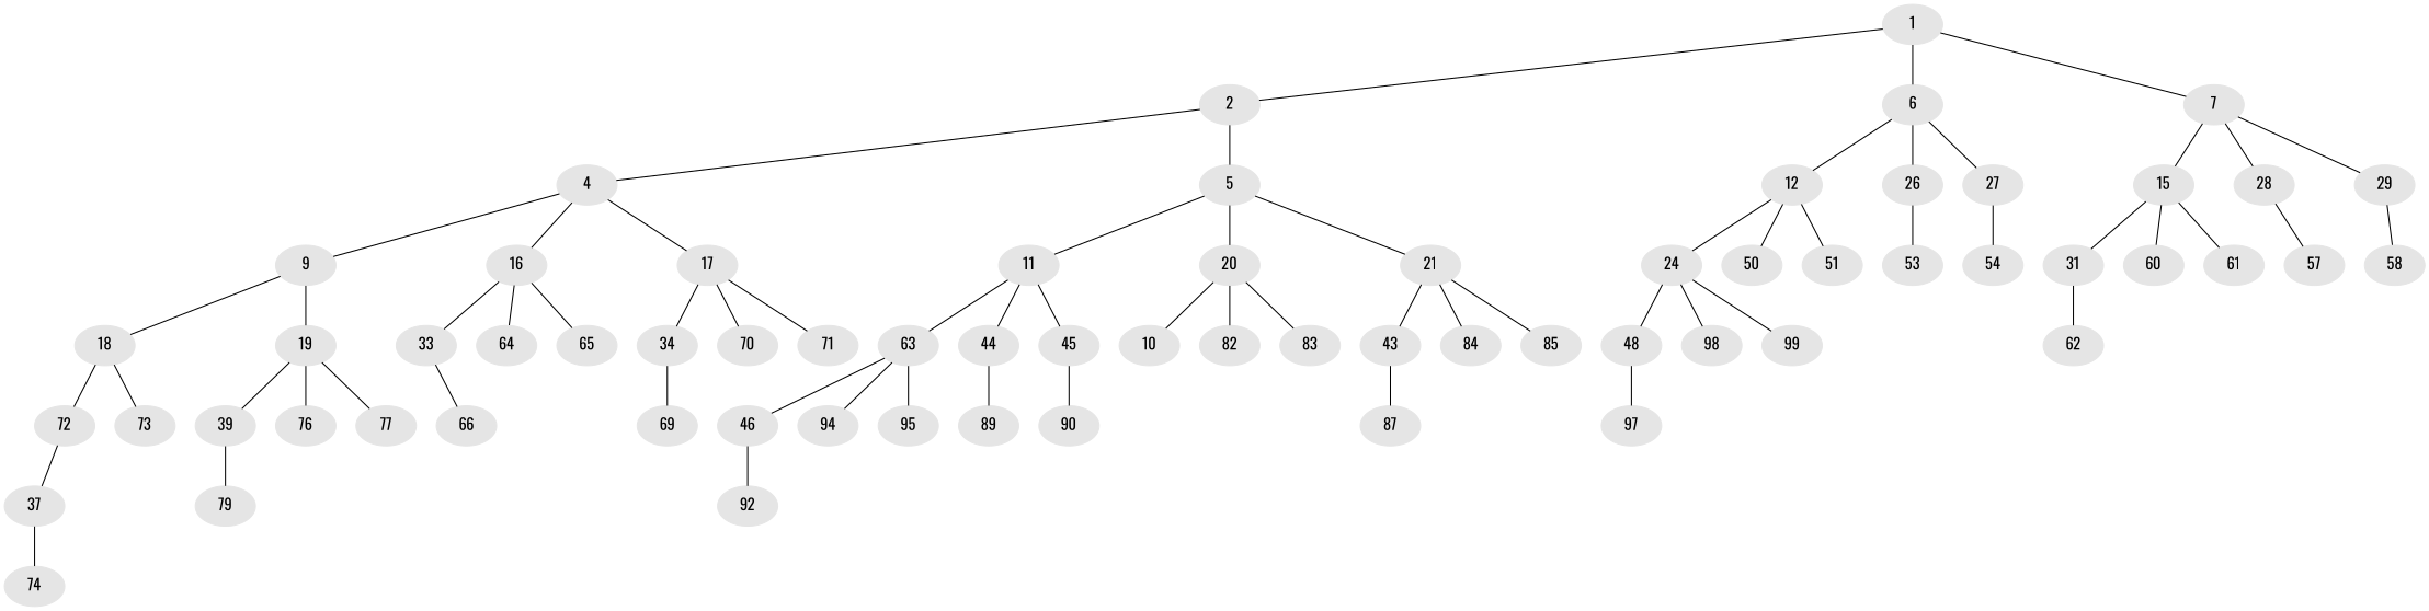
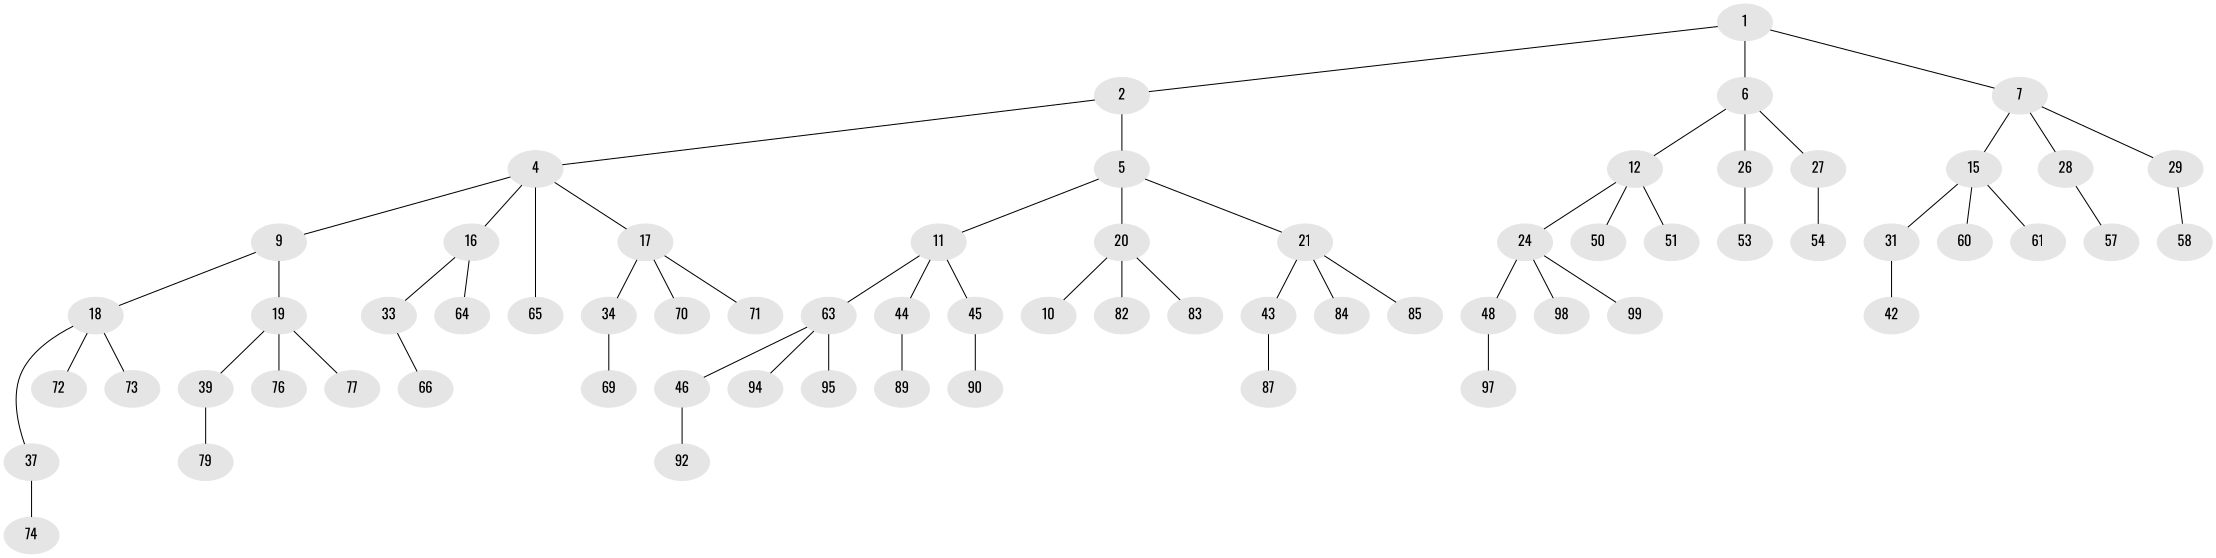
  graph {
    fontname=Oswald
    node [color=gray90 fontname=Oswald style=filled latent=0.166667]
    edge [fontname=Oswald]
    1 [super="+3" latent=""]
    2 [latent=1]
    6 [latent=0.5 super="+13"]
    7 [latent=0.5 super="+14"]
    4 [latent=0.5 super="+8"]
    5 [latent=0.5 super="+10"]
    12 [latent=0.333333 super="+25"]
    26 [latent=0.25 super="+52"]
    27 [latent=0.25 super="+55"]
    15 [latent=0.333333 super="+30"]
    28 [latent=0.25 super="+56"]
    29 [latent=0.25 super="+59"]
    9 [latent=0.333333]
    16 [latent=0.25 super="+32"]
    17 [latent=0.25 super="+35"]
    11 [latent=0.333333 super="+22"]
    20 [latent=0.25 super="+41"]
    21 [latent=0.25 super="+42"]
    18 [latent=0.25 super="+36"]
    19 [latent=0.25 super="+38"]
    33 [latent=0.2 super="+67"]
    64
    65
    34 [latent=0.2 super="+68"]
    70
    71
    n27 [label=63 latent=0.25 super="+47"]
    44 [latent=0.2 super="+88"]
    45 [latent=0.2 super="+91"]
    n30 [label=10 latent=0.2 super="+80"]
    82
    83
    43 [latent=0.2 super="+86"]
    84
    85
    24 [latent=0.25 super="+49"]
    50 [latent=0.2 super="+100"]
    51 [latent=0.2]
    53 [latent=0.2]
    54 [latent=0.2]
    31 [latent=0.25 super="+63"]
    60 [latent=0.2]
    61 [latent=0.2]
    57 [latent=0.2]
    58 [latent=0.2]
    37 [latent=0.2 super="+75"]
    72
    73
    39 [latent=0.2 super="+78"]
    76
    77
    46 [latent=0.2 super="+93"]
    94
    95
    89
    90
    48 [latent=0.2 super="+96"]
    98
    99
-   62 [latent=0.2]
+   62 [latent=0.2 label=42]
    66
    69
    74
    79
    87
    92
    97
    1 -- 2
    1 -- 6
    1 -- 7
    2 -- 4
    2 -- 5
    6 -- 12
    6 -- 26
    6 -- 27
    7 -- 15
    7 -- 28
    7 -- 29
    4 -- 9
    4 -- 16
    4 -- 17
    5 -- 11
    5 -- 20
    5 -- 21
    12 -- 24
    12 -- 50
    12 -- 51
    26 -- 53
    27 -- 54
    15 -- 31
    15 -- 60
    15 -- 61
    28 -- 57
    29 -- 58
    9 -- 18
    9 -- 19
    16 -- 33
    16 -- 64
-   16 -- 65
+   4 -- 65
    17 -- 34
    17 -- 70
    17 -- 71
    11 -- n27
    11 -- 44
    11 -- 45
    20 -- n30
    20 -- 82
    20 -- 83
    21 -- 43
    21 -- 84
    21 -- 85
-   72 -- 37
+   18 -- 37
    18 -- 72
    18 -- 73
    19 -- 39
    19 -- 76
    19 -- 77
    33 -- 66
    34 -- 69
    n27 -- 46
    n27 -- 94
    n27 -- 95
    44 -- 89
    45 -- 90
    43 -- 87
    24 -- 48
    24 -- 98
    24 -- 99
    31 -- 62
    37 -- 74
    39 -- 79
    46 -- 92
    48 -- 97
  }
